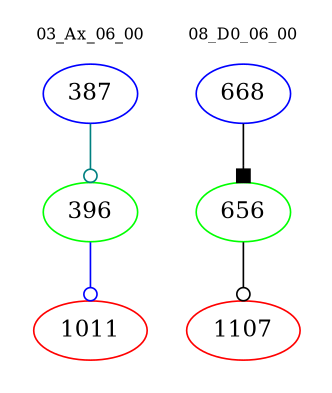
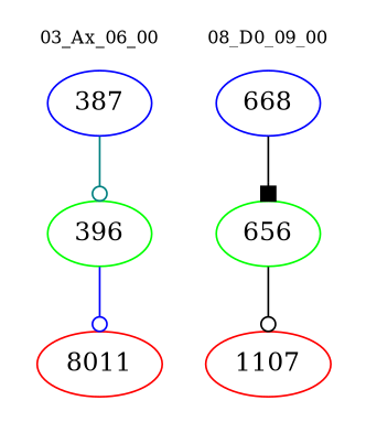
  digraph {
    node [color=blue]
    edge [arrowhead=odot color=black]
    n1 [label=387]
    n2 [color=green label=396]
-   n3 [color=red label=1011]
+   n3 [color=red label=8011]
    n4 [label=668]
    n5 [color=green label=656]
    n6 [color=red label=1107]
    subgraph cluster_1 {
      color=white
      fontsize=10
      label="03_Ax_06_00"
      n1
      n2
      n3
    }
    subgraph cluster_2 {
      color=white
      fontsize=10
-     label="08_D0_06_00"
+     label="08_D0_09_00"
      n4
      n5
      n6
    }
    n1 -> n2 [color=teal]
    n2 -> n3 [color=blue]
    n4 -> n5 [arrowhead=box]
    n5 -> n6
  }
